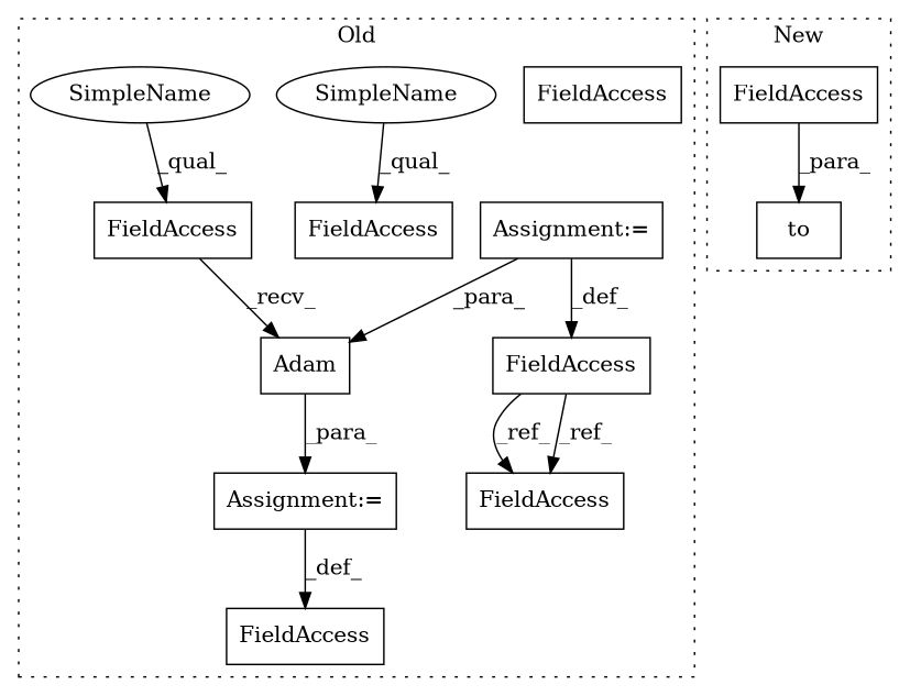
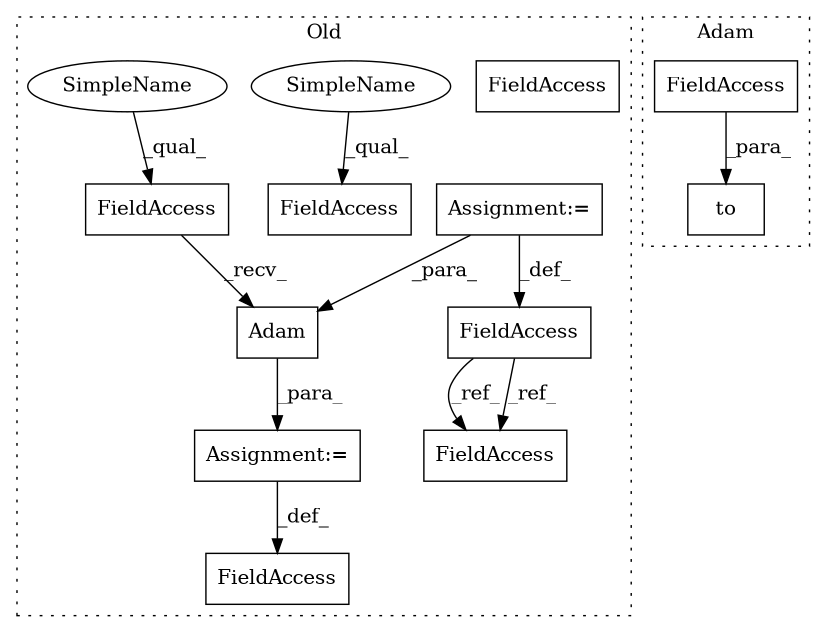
  digraph {
    node [a=22 l=5 s=885 shape=box]
    n1 [a=7 l=1 label="Assignment:=" s=884]
    n2 [label=FieldAccess s=847]
    n3 [a=32 l="5,1" label=Adam s="897,927"]
    n4 [l=11 label=FieldAccess]
    n5 [l=8 label=FieldAccess s=944]
    n6 [l=9 label=FieldAccess s=875]
    n7 [label=FieldAccess s=902]
    n8 [a=7 l=1 label="Assignment:=" s=852]
    n9 [label=FieldAccess s=902]
    n10 [a=42 label=SimpleName s=944 shape=ellipse]
    n11 [a=42 label=SimpleName shape=ellipse]
    n12 [a=32 l="3,1" label=to s="825,834"]
    n13 [l=6 label=FieldAccess s=828]
    subgraph cluster_1 {
      label=Old
      style=dotted
      n1
      n2
      n3
      n4
      n5
      n6
      n7
      n8
      n9
      n10
      n11
    }
    subgraph cluster_2 {
-     label=New
+     label=Adam
      style=dotted
      n12
      n13
    }
    n1 -> n6 [label=_def_]
    n2 -> n9 [label=_ref_]
    n2 -> n9 [label=_ref_]
    n3 -> n1 [label=_para_]
    n4 -> n3 [label=_recv_]
    n8 -> n2 [label=_def_]
    n8 -> n3 [label=_para_]
    n10 -> n5 [label=_qual_]
    n11 -> n4 [label=_qual_]
    n13 -> n12 [label=_para_]
  }
